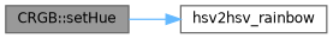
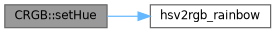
  digraph {
    rankdir=LR
    node [fontname=Helvetica fontsize=10 shape=box style=filled]
    n1 [color=gray40 fillcolor=grey60 fontcolor=black height=0.2 label="CRGB::setHue" width=0.4]
-   n2 [color=grey40 fillcolor=white height=0.2 label=hsv2hsv_rainbow width=0.4]
+   n2 [color=grey40 fillcolor=white height=0.2 label=hsv2rgb_rainbow width=0.4]
    n1 -> n2 [color=steelblue1 fontname=Helvetica fontsize=10 labelfontname=Helvetica labelfontsize=10 style=solid]
  }
